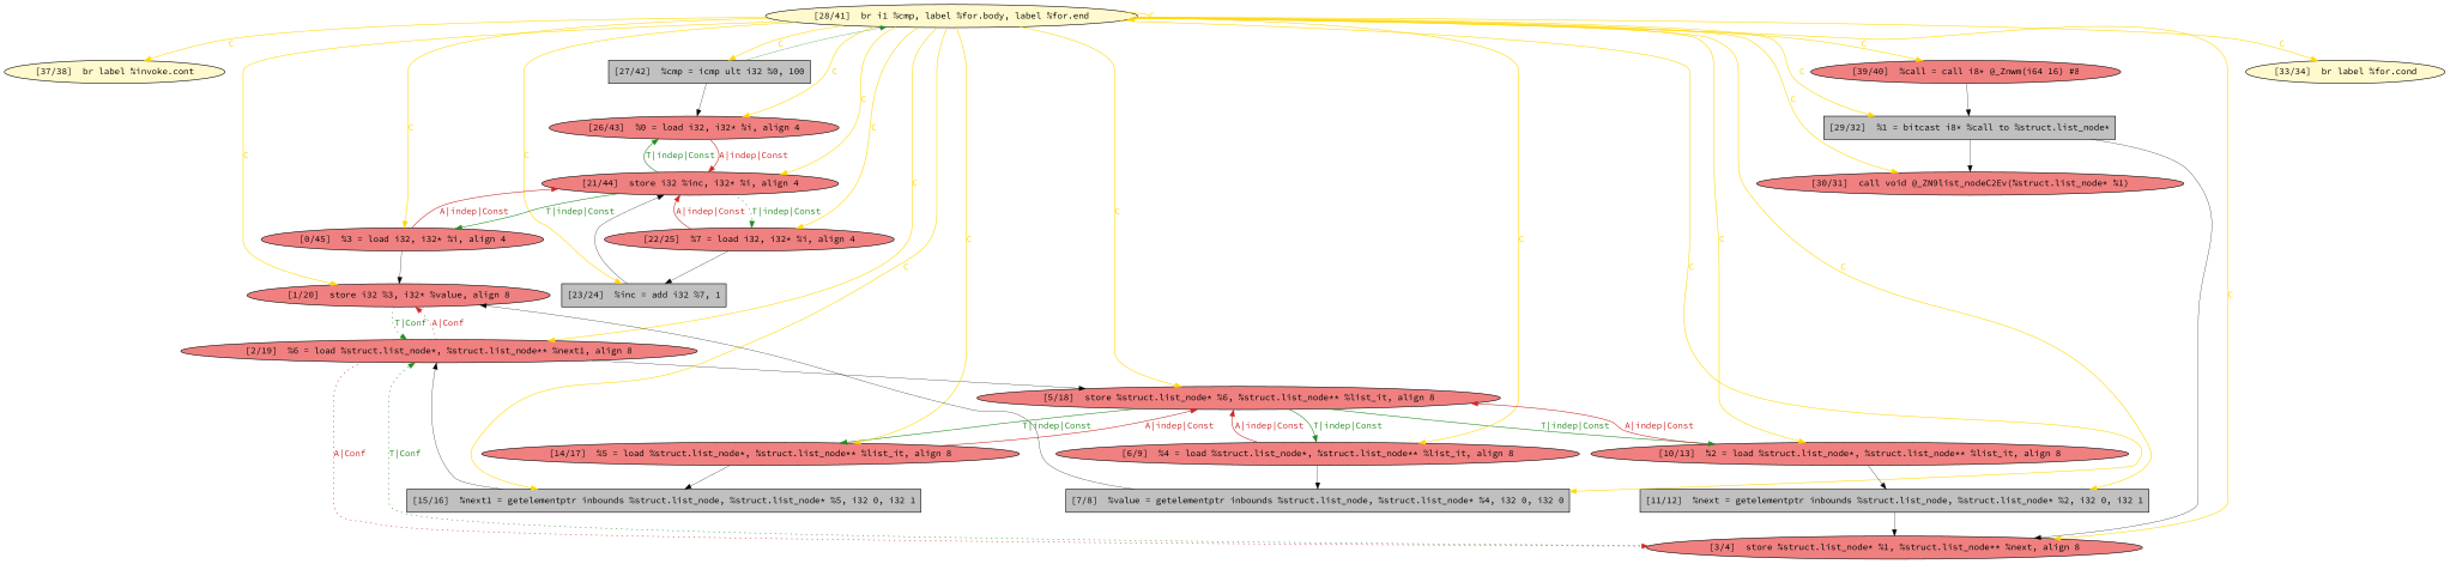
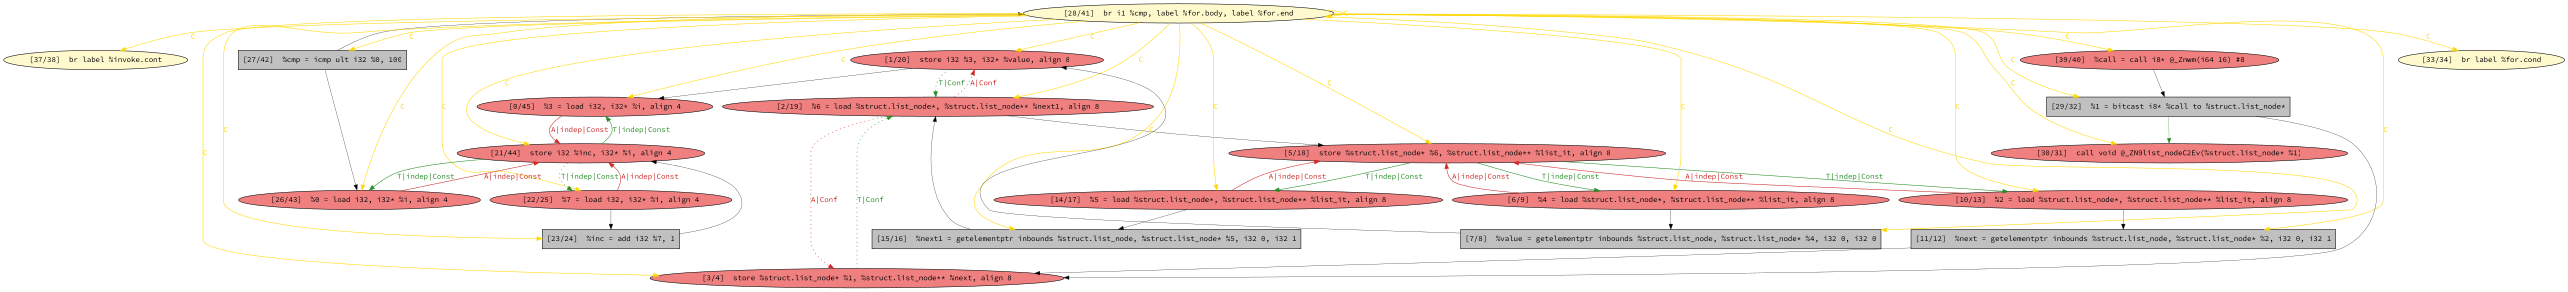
  digraph {
    fontname="Source Code Pro"
    node [fillcolor=lightcoral fontname="Source Code Pro" shape=ellipse style=filled]
    edge [color=gold fontcolor=gold fontname="Source Code Pro" penwidth=1.0 style=solid]
    n1 [fillcolor=lemonchiffon label="[37/38]  br label %invoke.cont"]
    n2 [label="[1/20]  store i32 %3, i32* %value, align 8"]
    n3 [label="[2/19]  %6 = load %struct.list_node*, %struct.list_node** %next1, align 8"]
    n4 [label="[5/18]  store %struct.list_node* %6, %struct.list_node** %list_it, align 8"]
    n5 [label="[3/4]  store %struct.list_node* %1, %struct.list_node** %next, align 8"]
    n6 [fillcolor=grey label="[27/42]  %cmp = icmp ult i32 %0, 100" shape=rectangle]
    n7 [fillcolor=lemonchiffon label="[28/41]  br i1 %cmp, label %for.body, label %for.end"]
    n8 [label="[26/43]  %0 = load i32, i32* %i, align 4"]
    n9 [label="[21/44]  store i32 %inc, i32* %i, align 4"]
    n10 [label="[0/45]  %3 = load i32, i32* %i, align 4"]
    n11 [label="[22/25]  %7 = load i32, i32* %i, align 4"]
    n12 [label="[10/13]  %2 = load %struct.list_node*, %struct.list_node** %list_it, align 8"]
    n13 [fillcolor=grey label="[11/12]  %next = getelementptr inbounds %struct.list_node, %struct.list_node* %2, i32 0, i32 1" shape=rectangle]
    n14 [label="[14/17]  %5 = load %struct.list_node*, %struct.list_node** %list_it, align 8"]
    n15 [fillcolor=grey label="[29/32]  %1 = bitcast i8* %call to %struct.list_node*" shape=rectangle]
    n16 [fillcolor=grey label="[7/8]  %value = getelementptr inbounds %struct.list_node, %struct.list_node* %4, i32 0, i32 0" shape=rectangle]
    n17 [fillcolor=grey label="[15/16]  %next1 = getelementptr inbounds %struct.list_node, %struct.list_node* %5, i32 0, i32 1" shape=rectangle]
    n18 [label="[39/40]  %call = call i8* @_Znwm(i64 16) #8"]
    n19 [fillcolor=lemonchiffon label="[33/34]  br label %for.cond"]
    n20 [fillcolor=grey label="[23/24]  %inc = add i32 %7, 1" shape=rectangle]
    n21 [label="[30/31]  call void @_ZN9list_nodeC2Ev(%struct.list_node* %1)"]
    n22 [label="[6/9]  %4 = load %struct.list_node*, %struct.list_node** %list_it, align 8"]
    n2 -> n3 [color=forestgreen fontcolor=forestgreen label="T|Conf" style=dotted]
    n3 -> n2 [color=firebrick3 fontcolor=firebrick3 label="A|Conf" style=dotted]
    n3 -> n4 [color=black fontcolor=black penwidth=0.5]
    n3 -> n5 [color=firebrick3 fontcolor=firebrick3 label="A|Conf" style=dotted]
    n4 -> n12 [color=forestgreen fontcolor=forestgreen label="T|indep|Const"]
    n4 -> n14 [color=forestgreen fontcolor=forestgreen label="T|indep|Const"]
    n4 -> n22 [color=forestgreen fontcolor=forestgreen label="T|indep|Const"]
    n5 -> n3 [color=forestgreen fontcolor=forestgreen label="T|Conf" style=dotted]
-   n6 -> n7 [color=forestgreen fontcolor=black penwidth=0.5]
+   n6 -> n7 [color=black fontcolor=black penwidth=0.5]
    n6 -> n8 [color=black fontcolor=black penwidth=0.5]
    n7 -> n1 [label=C]
    n7 -> n2 [label=C]
    n7 -> n3 [label=C]
    n7 -> n4 [label=C]
    n7 -> n5 [label=C]
    n7 -> n6 [label=C]
    n7 -> n7 [label=C]
    n7 -> n8 [label=C]
    n7 -> n9 [label=C]
    n7 -> n10 [label=C]
    n7 -> n11 [label=C]
    n7 -> n12 [label=C]
    n7 -> n13 [label=C]
    n7 -> n14 [label=C]
    n7 -> n15 [label=C]
    n7 -> n16 [label=C]
    n7 -> n17 [label=C]
    n7 -> n18 [label=C]
    n7 -> n19 [label=C]
    n7 -> n20 [label=C]
    n7 -> n21 [label=C]
    n7 -> n22 [label=C]
    n8 -> n9 [color=firebrick3 fontcolor=firebrick3 label="A|indep|Const"]
    n9 -> n8 [color=forestgreen fontcolor=forestgreen label="T|indep|Const"]
    n9 -> n10 [color=forestgreen fontcolor=forestgreen label="T|indep|Const"]
    n9 -> n11 [color=forestgreen fontcolor=forestgreen label="T|indep|Const" style=dotted]
-   n10 -> n2 [color=black fontcolor=black penwidth=0.5]
+   n2 -> n10 [color=black fontcolor=black penwidth=0.5]
    n10 -> n9 [color=firebrick3 fontcolor=firebrick3 label="A|indep|Const"]
    n11 -> n9 [color=firebrick3 fontcolor=firebrick3 label="A|indep|Const"]
    n11 -> n20 [color=black fontcolor=black penwidth=0.5]
    n12 -> n4 [color=firebrick3 fontcolor=firebrick3 label="A|indep|Const"]
    n12 -> n13 [color=black fontcolor=black penwidth=0.5]
    n13 -> n5 [color=black fontcolor=black penwidth=0.5]
    n14 -> n4 [color=firebrick3 fontcolor=firebrick3 label="A|indep|Const"]
    n14 -> n17 [color=black fontcolor=black penwidth=0.5]
    n15 -> n5 [color=black fontcolor=black penwidth=0.5]
-   n15 -> n21 [color=black fontcolor=black penwidth=0.5]
+   n15 -> n21 [color=forestgreen fontcolor=black penwidth=0.5]
    n16 -> n2 [color=black fontcolor=black penwidth=0.5]
    n17 -> n3 [color=black fontcolor=black penwidth=0.5]
    n18 -> n15 [color=black fontcolor=black penwidth=0.5]
    n20 -> n9 [color=black fontcolor=black penwidth=0.5]
    n22 -> n4 [color=firebrick3 fontcolor=firebrick3 label="A|indep|Const"]
    n22 -> n16 [color=black fontcolor=black penwidth=0.5]
  }
